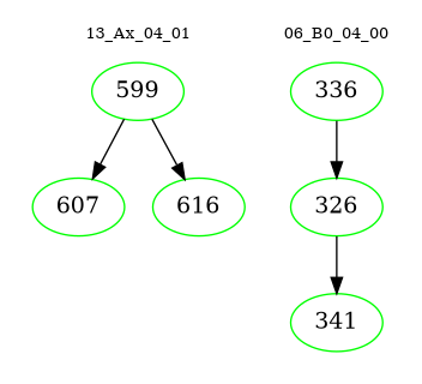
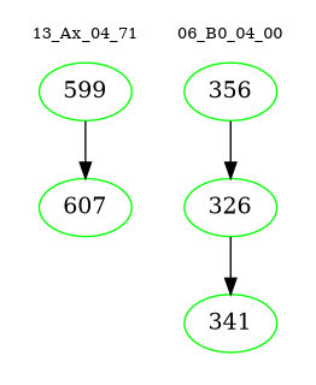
  digraph {
    node [color=green]
    edge [color=black]
    n1 [label=607]
    n2 [label=599]
-   n3 [label=616]
-   n4 [label=336]
+   n4 [label=356]
    n5 [label=326]
    n6 [label=341]
    subgraph cluster_1 {
      color=white
      fontsize=10
-     label="13_Ax_04_01"
+     label="13_Ax_04_71"
      n1
      n2
-     n3
    }
    subgraph cluster_2 {
      color=white
      fontsize=10
      label="06_B0_04_00"
      n4
      n5
      n6
    }
    n2 -> n1
-   n2 -> n3
    n4 -> n5
    n5 -> n6
  }
